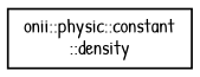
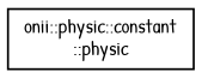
  digraph {
    rankdir=LR
    fontname="Patrick Hand"
-   n1 [color=black fillcolor=white fontname="Patrick Hand" fontsize=10 height=0.2 label="onii::physic::constant\l::density" shape=record style=filled width=0.4]
+   n1 [color=black fillcolor=white fontname="Patrick Hand" fontsize=10 height=0.2 label="onii::physic::constant\l::physic" shape=record style=filled width=0.4]
  }
